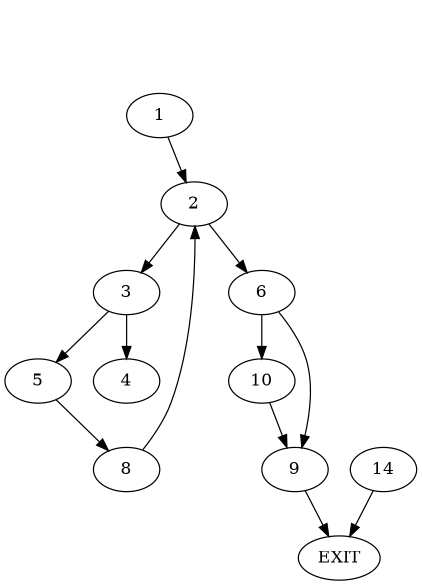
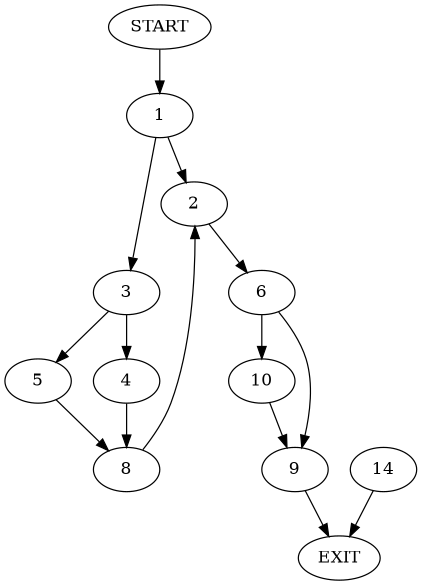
  digraph {
+   n1 [label=START]
    1
    2
    3
    n5 [label=EXIT]
    6
    4
    5
    9
    10
    8
    n12 [label=14]
+   n1 -> 1
    1 -> 2
-   2 -> 3
+   1 -> 3
    2 -> 6
    3 -> 4
    3 -> 5
    6 -> 9
    6 -> 10
+   4 -> 8
    5 -> 8
    9 -> n5
    10 -> 9
    8 -> 2
    n12 -> n5
  }
